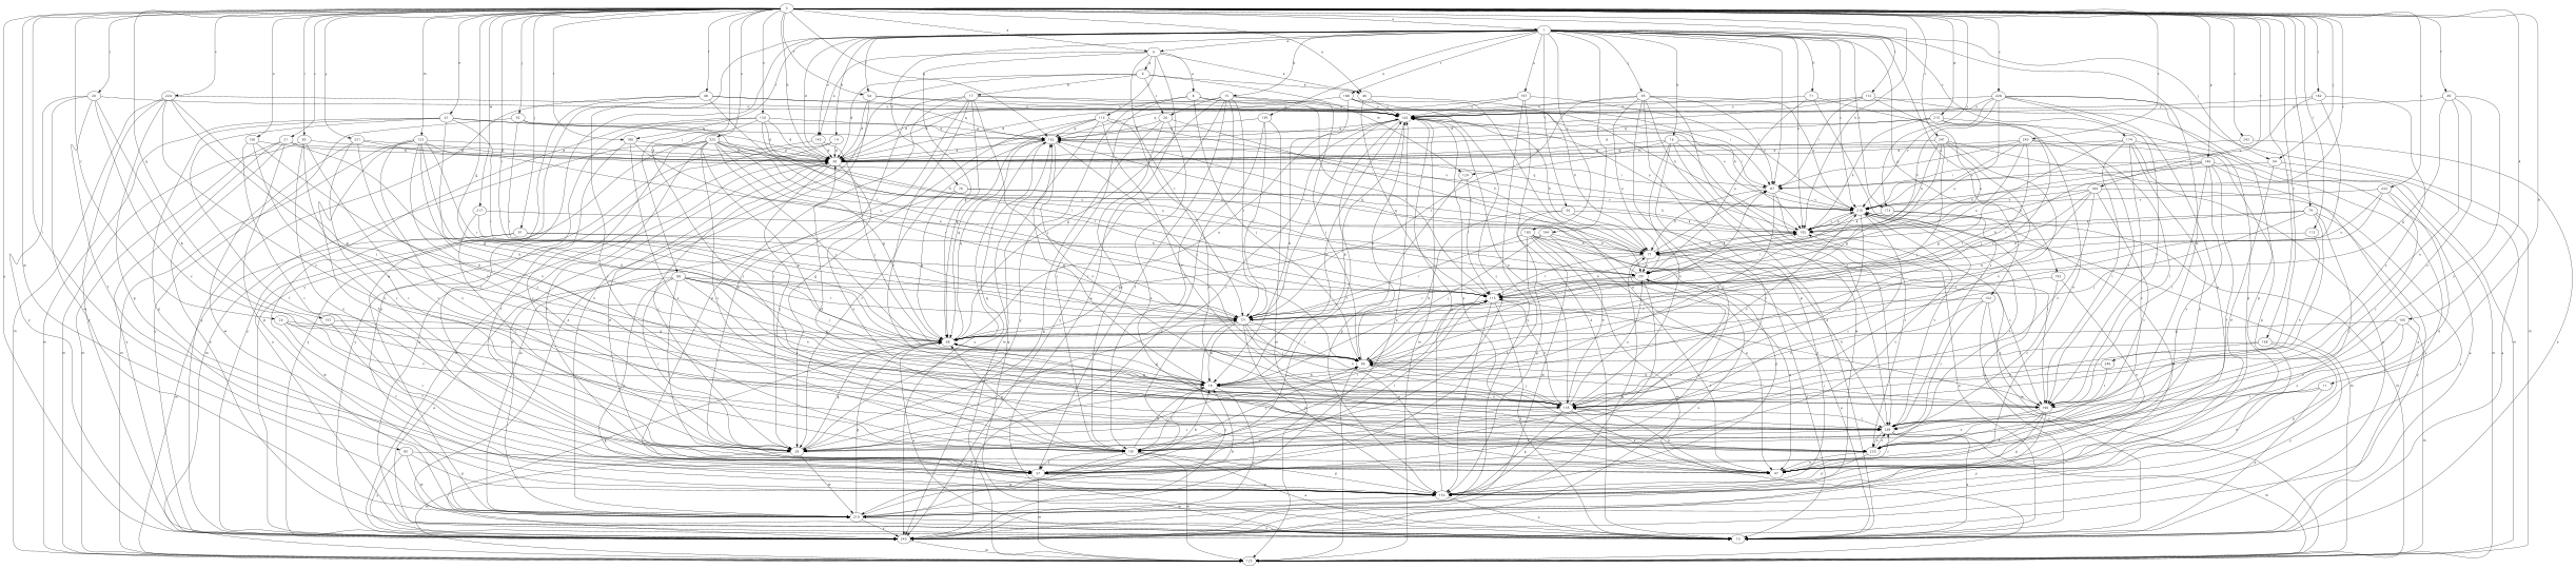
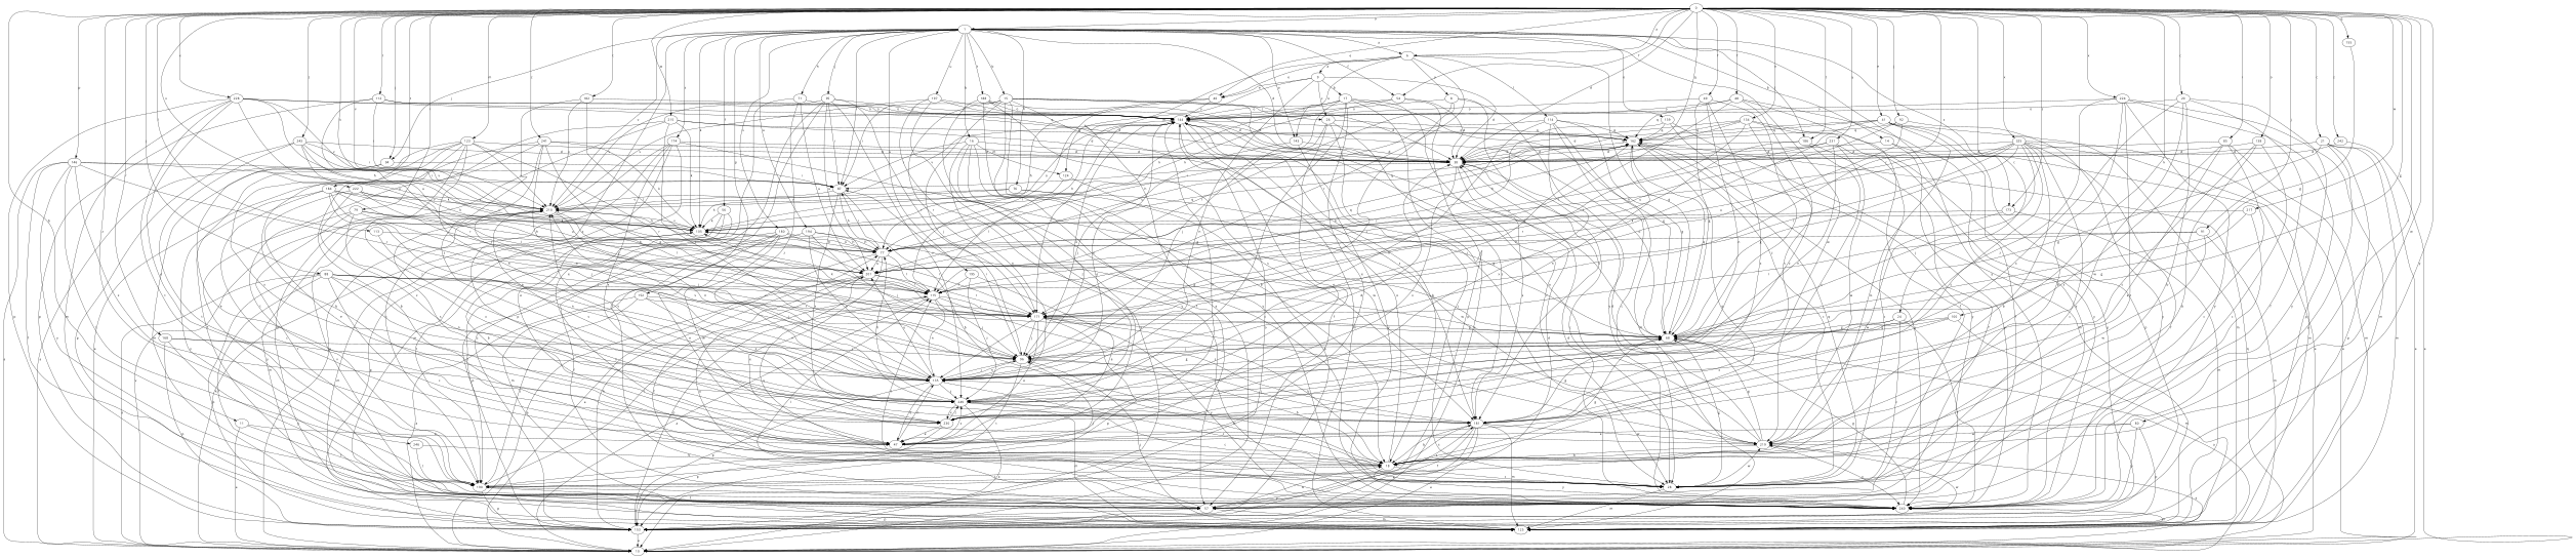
  strict digraph {
    fontname="Open Sans"
    node [fontname="Open Sans"]
    edge [fontname="Open Sans"]
    0
    1
    6
    11
    20
    21
    24
    38
    41
    46
    48
    49
    54
    68
    79
    80
    85
    88
    91
    92
    94
    100
    105
    112
    113
    123
    134
    138
    146
    155
    162
    168
    171
    173
    182
    184
    186
    210
    215
    217
    219
    222
    224
    n44 [label=325]
    228
    231
    240
    241
    242
    243
    246
    14
    15
    16
    56
    71
    76
    87
    95
    139
    143
    152
    174
    180
    188
    194
    195
    197
    230
    8
    9
    10
    114
    47
    190
    144
    57
    18
    153
    125
    135
    28
    181
    115
    77
    249
    96
    201
    26
    124
    17
    0 -> 1 [label=a]
    0 -> 6 [label=a]
    0 -> 11 [label=b]
    0 -> 20 [label=c]
    0 -> 21 [label=c]
    0 -> 24 [label=c]
    0 -> 38 [label=d]
    0 -> 41 [label=e]
    0 -> 46 [label=e]
    0 -> 48 [label=f]
    0 -> 49 [label=f]
    0 -> 54 [label=f]
    0 -> 68 [label=g]
    0 -> 79 [label=i]
    0 -> 80 [label=i]
    0 -> 85 [label=i]
    0 -> 88 [label=j]
    0 -> 91 [label=j]
    0 -> 92 [label=j]
    0 -> 94 [label=j]
    0 -> 100 [label=k]
    0 -> 105 [label=k]
    0 -> 112 [label=l]
    0 -> 113 [label=l]
    0 -> 123 [label=m]
    0 -> 134 [label=n]
    0 -> 138 [label=o]
    0 -> 146 [label=p]
    0 -> 155 [label=q]
    0 -> 162 [label=q]
    0 -> 168 [label=r]
    0 -> 171 [label=r]
    0 -> 173 [label=s]
    0 -> 182 [label=t]
    0 -> 184 [label=t]
    0 -> 186 [label=t]
    0 -> 210 [label=v]
    0 -> 215 [label=w]
    0 -> 217 [label=w]
    0 -> 219 [label=w]
    0 -> 222 [label=x]
    0 -> 224 [label=x]
    0 -> n44 [label=x]
    0 -> 228 [label=x]
    0 -> 231 [label=y]
    0 -> 240 [label=y]
    0 -> 241 [label=z]
    0 -> 242 [label=z]
    0 -> 243 [label=z]
    0 -> 246 [label=z]
    1 -> 6 [label=a]
    1 -> 38 [label=d]
    1 -> 54 [label=f]
    1 -> 94 [label=j]
    1 -> 105 [label=k]
    1 -> 173 [label=s]
    1 -> 186 [label=t]
    1 -> 210 [label=v]
    1 -> 219 [label=w]
    1 -> 240 [label=y]
    1 -> 14 [label=b]
    1 -> 15 [label=b]
    1 -> 16 [label=b]
    1 -> 56 [label=f]
    1 -> 71 [label=h]
    1 -> 76 [label=h]
    1 -> 87 [label=i]
    1 -> 95 [label=j]
    1 -> 139 [label=o]
    1 -> 143 [label=o]
    1 -> 152 [label=p]
    1 -> 174 [label=s]
    1 -> 180 [label=s]
    1 -> 188 [label=t]
    1 -> 194 [label=u]
    1 -> 195 [label=u]
    1 -> 197 [label=u]
    1 -> 230 [label=x]
    6 -> 46 [label=e]
    6 -> 68 [label=g]
    6 -> 171 [label=r]
    6 -> 143 [label=o]
    6 -> 8 [label=a]
    6 -> 9 [label=a]
    6 -> 10 [label=a]
    6 -> 114 [label=l]
    11 -> 10 [label=a]
    11 -> 47 [label=e]
    11 -> 190 [label=t]
    20 -> 219 [label=w]
    20 -> 240 [label=y]
    20 -> 230 [label=x]
    20 -> 144 [label=o]
    20 -> 57 [label=f]
    20 -> 18 [label=b]
    21 -> 38 [label=d]
    21 -> 68 [label=g]
    21 -> 240 [label=y]
    21 -> 10 [label=a]
    21 -> 153 [label=p]
    21 -> 125 [label=m]
    24 -> 68 [label=g]
    24 -> 57 [label=f]
    24 -> 135 [label=n]
    24 -> 28 [label=c]
    38 -> 87 [label=i]
    38 -> 230 [label=x]
    38 -> 28 [label=c]
    38 -> 181 [label=s]
    41 -> 38 [label=d]
    41 -> 162 [label=q]
    41 -> 171 [label=r]
    41 -> 57 [label=f]
    41 -> 18 [label=b]
    41 -> 153 [label=p]
    41 -> 125 [label=m]
    46 -> 144 [label=o]
    46 -> 115 [label=l]
    46 -> 77 [label=h]
    48 -> 162 [label=q]
    48 -> 240 [label=y]
    48 -> 144 [label=o]
    48 -> 57 [label=f]
    48 -> 181 [label=s]
    48 -> 115 [label=l]
    49 -> 68 [label=g]
    49 -> 230 [label=x]
    49 -> 144 [label=o]
    49 -> 135 [label=n]
    49 -> 249 [label=z]
    54 -> 38 [label=d]
    54 -> 105 [label=k]
    54 -> 10 [label=a]
    54 -> 144 [label=o]
    68 -> 162 [label=q]
    68 -> 10 [label=a]
    68 -> 144 [label=o]
    68 -> 96 [label=j]
    79 -> 105 [label=k]
    79 -> 240 [label=y]
    79 -> 190 [label=t]
    79 -> 181 [label=s]
    79 -> 77 [label=h]
    79 -> 96 [label=j]
    80 -> 219 [label=w]
    80 -> 240 [label=y]
    80 -> 47 [label=e]
    80 -> 153 [label=p]
    85 -> 38 [label=d]
    85 -> 47 [label=e]
    85 -> 125 [label=m]
    85 -> 28 [label=c]
    85 -> 181 [label=s]
    88 -> 171 [label=r]
    88 -> 10 [label=a]
    88 -> 57 [label=f]
    88 -> 153 [label=p]
    88 -> 135 [label=n]
    88 -> 28 [label=c]
    88 -> 115 [label=l]
    88 -> 249 [label=z]
    88 -> 96 [label=j]
    91 -> 171 [label=r]
    91 -> 219 [label=w]
    91 -> 125 [label=m]
    91 -> 77 [label=h]
    92 -> 162 [label=q]
    92 -> 171 [label=r]
    92 -> 240 [label=y]
    92 -> 201 [label=u]
    94 -> 87 [label=i]
    94 -> 10 [label=a]
    94 -> 47 [label=e]
    100 -> 68 [label=g]
    100 -> 230 [label=x]
    100 -> 125 [label=m]
    100 -> 249 [label=z]
    105 -> 210 [label=v]
    105 -> 144 [label=o]
    105 -> 125 [label=m]
    105 -> 77 [label=h]
    112 -> 38 [label=d]
    112 -> 87 [label=i]
    112 -> 144 [label=o]
    112 -> 153 [label=p]
    112 -> 201 [label=u]
    113 -> 135 [label=n]
    113 -> 77 [label=h]
    123 -> 38 [label=d]
    123 -> 171 [label=r]
    123 -> 210 [label=v]
    123 -> 230 [label=x]
    123 -> 57 [label=f]
    123 -> 18 [label=b]
    123 -> 125 [label=m]
    123 -> 135 [label=n]
    123 -> 249 [label=z]
    134 -> 38 [label=d]
    134 -> 162 [label=q]
    134 -> 240 [label=y]
    134 -> 153 [label=p]
    134 -> 115 [label=l]
    134 -> 77 [label=h]
    134 -> 249 [label=z]
    138 -> 38 [label=d]
    138 -> 18 [label=b]
    138 -> 28 [label=c]
    138 -> 181 [label=s]
    146 -> 105 [label=k]
    146 -> 171 [label=r]
    146 -> 240 [label=y]
    146 -> 87 [label=i]
    146 -> 230 [label=x]
    146 -> 10 [label=a]
    146 -> 190 [label=t]
    146 -> 57 [label=f]
    155 -> 68 [label=g]
-   155 -> 57 [label=f]
    162 -> 38 [label=d]
    162 -> 240 [label=y]
    162 -> 135 [label=n]
    162 -> 28 [label=c]
    162 -> 96 [label=j]
    168 -> 240 [label=y]
    168 -> 153 [label=p]
    168 -> 135 [label=n]
    168 -> 96 [label=j]
    171 -> 68 [label=g]
    171 -> 105 [label=k]
    171 -> 240 [label=y]
    171 -> 47 [label=e]
    171 -> 18 [label=b]
    171 -> 153 [label=p]
    171 -> 135 [label=n]
    171 -> 96 [label=j]
    173 -> 105 [label=k]
    173 -> 219 [label=w]
    173 -> 125 [label=m]
    182 -> 210 [label=v]
    182 -> 144 [label=o]
    182 -> 115 [label=l]
    182 -> 249 [label=z]
    184 -> 105 [label=k]
    184 -> 210 [label=v]
    184 -> 240 [label=y]
    184 -> 135 [label=n]
    184 -> 28 [label=c]
    184 -> 115 [label=l]
    184 -> 96 [label=j]
    186 -> 38 [label=d]
    186 -> 171 [label=r]
    186 -> 57 [label=f]
    186 -> 181 [label=s]
    210 -> 105 [label=k]
    210 -> 162 [label=q]
    210 -> 230 [label=x]
    210 -> 125 [label=m]
    210 -> 135 [label=n]
    210 -> 181 [label=s]
    210 -> 115 [label=l]
    215 -> 38 [label=d]
    215 -> 105 [label=k]
    215 -> 162 [label=q]
    215 -> 190 [label=t]
    215 -> 125 [label=m]
    215 -> 96 [label=j]
    217 -> 68 [label=g]
    217 -> 105 [label=k]
    217 -> 28 [label=c]
    219 -> 38 [label=d]
    219 -> 68 [label=g]
    219 -> 171 [label=r]
    219 -> 240 [label=y]
    219 -> 10 [label=a]
    219 -> 144 [label=o]
    219 -> 18 [label=b]
    222 -> 210 [label=v]
    222 -> 47 [label=e]
    222 -> 115 [label=l]
    222 -> 249 [label=z]
    222 -> 201 [label=u]
    224 -> 240 [label=y]
    224 -> 190 [label=t]
    224 -> 144 [label=o]
    224 -> 18 [label=b]
    224 -> 153 [label=p]
    224 -> 125 [label=m]
    224 -> 249 [label=z]
    n44 -> 38 [label=d]
    n44 -> 68 [label=g]
    n44 -> 10 [label=a]
    n44 -> 57 [label=f]
    n44 -> 18 [label=b]
    n44 -> 125 [label=m]
    n44 -> 28 [label=c]
    n44 -> 181 [label=s]
    n44 -> 115 [label=l]
    n44 -> 77 [label=h]
    n44 -> 96 [label=j]
    n44 -> 201 [label=u]
    228 -> 162 [label=q]
    228 -> 210 [label=v]
    228 -> 47 [label=e]
    228 -> 190 [label=t]
    228 -> 144 [label=o]
    228 -> 153 [label=p]
    228 -> 125 [label=m]
    228 -> 77 [label=h]
    228 -> 201 [label=u]
    231 -> 38 [label=d]
    231 -> 219 [label=w]
    231 -> 135 [label=n]
    231 -> 28 [label=c]
    231 -> 201 [label=u]
    240 -> 38 [label=d]
    240 -> 68 [label=g]
    240 -> 125 [label=m]
    240 -> 201 [label=u]
    241 -> 38 [label=d]
    241 -> 68 [label=g]
    241 -> 105 [label=k]
    241 -> 10 [label=a]
    241 -> 18 [label=b]
    241 -> 135 [label=n]
    241 -> 96 [label=j]
    242 -> 38 [label=d]
    242 -> 10 [label=a]
    243 -> 38 [label=d]
    243 -> 171 [label=r]
    243 -> 210 [label=v]
    243 -> 87 [label=i]
    243 -> 190 [label=t]
    243 -> 153 [label=p]
    243 -> 201 [label=u]
    246 -> 190 [label=t]
    246 -> 18 [label=b]
    14 -> 38 [label=d]
    14 -> 240 [label=y]
    14 -> 10 [label=a]
    15 -> 38 [label=d]
    15 -> 68 [label=g]
    15 -> 171 [label=r]
    15 -> 240 [label=y]
    15 -> 87 [label=i]
    15 -> 57 [label=f]
    15 -> 181 [label=s]
    15 -> 96 [label=j]
    15 -> 26 [label=c]
    16 -> 38 [label=d]
    16 -> 219 [label=w]
    16 -> 87 [label=i]
    16 -> 135 [label=n]
    16 -> 28 [label=c]
    16 -> 249 [label=z]
    16 -> 124 [label=m]
    56 -> 105 [label=k]
    56 -> 190 [label=t]
    56 -> 18 [label=b]
    56 -> 153 [label=p]
    71 -> 47 [label=e]
    71 -> 144 [label=o]
    71 -> 249 [label=z]
    71 -> 201 [label=u]
    76 -> 68 [label=g]
    76 -> 105 [label=k]
    76 -> 210 [label=v]
    76 -> 219 [label=w]
    87 -> 210 [label=v]
    87 -> 230 [label=x]
    87 -> 18 [label=b]
    87 -> 77 [label=h]
    95 -> 171 [label=r]
    95 -> 210 [label=v]
    95 -> 87 [label=i]
-   95 -> 10 [label=a]
    95 -> 144 [label=o]
    95 -> 57 [label=f]
    95 -> 153 [label=p]
    95 -> 249 [label=z]
    95 -> 201 [label=u]
    139 -> 162 [label=q]
    139 -> 171 [label=r]
    139 -> 240 [label=y]
    139 -> 125 [label=m]
    143 -> 38 [label=d]
    143 -> 240 [label=y]
    143 -> 96 [label=j]
    152 -> 171 [label=r]
    152 -> 10 [label=a]
    152 -> 190 [label=t]
    152 -> 135 [label=n]
    152 -> 249 [label=z]
    174 -> 38 [label=d]
    174 -> 68 [label=g]
    174 -> 230 [label=x]
    174 -> 10 [label=a]
    174 -> 47 [label=e]
    174 -> 190 [label=t]
    174 -> 125 [label=m]
    180 -> 171 [label=r]
    180 -> 219 [label=w]
    180 -> 47 [label=e]
    180 -> 190 [label=t]
    180 -> 57 [label=f]
    180 -> 125 [label=m]
    180 -> 77 [label=h]
    188 -> 38 [label=d]
    188 -> 47 [label=e]
    188 -> 144 [label=o]
    188 -> 18 [label=b]
    188 -> 181 [label=s]
    194 -> 68 [label=g]
    194 -> 153 [label=p]
    194 -> 135 [label=n]
    194 -> 77 [label=h]
    194 -> 96 [label=j]
    195 -> 47 [label=e]
    195 -> 115 [label=l]
    195 -> 249 [label=z]
    197 -> 38 [label=d]
    197 -> 210 [label=v]
    197 -> 240 [label=y]
    197 -> 10 [label=a]
    197 -> 144 [label=o]
    230 -> 38 [label=d]
    230 -> 47 [label=e]
    230 -> 153 [label=p]
    230 -> 249 [label=z]
    8 -> 240 [label=y]
    8 -> 144 [label=o]
    8 -> 181 [label=s]
    8 -> 115 [label=l]
    8 -> 96 [label=j]
    9 -> 38 [label=d]
    9 -> 46 [label=e]
-   9 -> 219 [label=n]
+   9 -> 135 [label=n]
    9 -> 26 [label=c]
    9 -> 124 [label=m]
    9 -> 17 [label=b]
    10 -> 105 [label=k]
    10 -> 162 [label=q]
    10 -> 210 [label=v]
    114 -> 68 [label=g]
    114 -> 162 [label=q]
    114 -> 230 [label=x]
    114 -> 125 [label=m]
    114 -> 135 [label=n]
    114 -> 28 [label=c]
    114 -> 77 [label=h]
    47 -> 144 [label=o]
    47 -> 135 [label=n]
    47 -> 249 [label=z]
    190 -> 240 [label=y]
    190 -> 57 [label=f]
    190 -> 153 [label=p]
    190 -> 181 [label=s]
    190 -> 115 [label=l]
    190 -> 96 [label=j]
    144 -> 162 [label=q]
    144 -> 171 [label=r]
    144 -> 210 [label=v]
    144 -> 57 [label=f]
    144 -> 18 [label=b]
    144 -> 125 [label=m]
    144 -> 28 [label=c]
    144 -> 77 [label=h]
    57 -> 38 [label=d]
    57 -> 210 [label=v]
    57 -> 18 [label=b]
    57 -> 153 [label=p]
    57 -> 125 [label=m]
    57 -> 115 [label=l]
    18 -> 68 [label=g]
    18 -> 162 [label=q]
    18 -> 240 [label=y]
    18 -> 190 [label=t]
    18 -> 144 [label=o]
    18 -> 135 [label=n]
    18 -> 28 [label=c]
    18 -> 181 [label=s]
    153 -> 219 [label=w]
    153 -> 10 [label=a]
    153 -> 144 [label=o]
    153 -> 77 [label=h]
    125 -> 96 [label=j]
    135 -> 68 [label=g]
    135 -> 210 [label=v]
    135 -> 47 [label=e]
    135 -> 144 [label=o]
    135 -> 153 [label=p]
    135 -> 28 [label=c]
    135 -> 249 [label=z]
    135 -> 96 [label=j]
    135 -> 201 [label=u]
    28 -> 68 [label=g]
    28 -> 162 [label=q]
    28 -> 219 [label=w]
    28 -> 125 [label=m]
    28 -> 115 [label=l]
    181 -> 68 [label=g]
    181 -> 219 [label=w]
    181 -> 10 [label=a]
    181 -> 57 [label=f]
    181 -> 18 [label=b]
    181 -> 153 [label=p]
    181 -> 125 [label=m]
    181 -> 96 [label=j]
    115 -> 171 [label=r]
    115 -> 10 [label=a]
    115 -> 153 [label=p]
    115 -> 135 [label=n]
    115 -> 181 [label=s]
    115 -> 96 [label=j]
    77 -> 105 [label=k]
    77 -> 162 [label=q]
    77 -> 240 [label=y]
    77 -> 87 [label=i]
    77 -> 10 [label=a]
    77 -> 115 [label=l]
    77 -> 201 [label=u]
    249 -> 210 [label=v]
    249 -> 230 [label=x]
    249 -> 10 [label=a]
    249 -> 125 [label=m]
    249 -> 28 [label=c]
    249 -> 181 [label=s]
    249 -> 77 [label=h]
    96 -> 87 [label=i]
    96 -> 190 [label=t]
    96 -> 144 [label=o]
    96 -> 18 [label=b]
+   96 -> 135 [label=n]
    201 -> 162 [label=q]
    201 -> 171 [label=r]
    201 -> 10 [label=a]
    201 -> 47 [label=e]
    201 -> 57 [label=f]
    201 -> 115 [label=l]
    26 -> 162 [label=q]
    26 -> 47 [label=e]
    26 -> 28 [label=c]
    26 -> 181 [label=s]
    26 -> 201 [label=u]
    124 -> 153 [label=p]
    124 -> 115 [label=l]
    17 -> 68 [label=g]
    17 -> 105 [label=k]
    17 -> 47 [label=e]
    17 -> 144 [label=o]
    17 -> 153 [label=p]
    17 -> 28 [label=c]
    17 -> 249 [label=z]
    17 -> 96 [label=j]
  }
